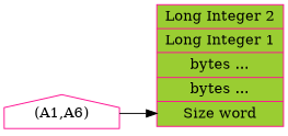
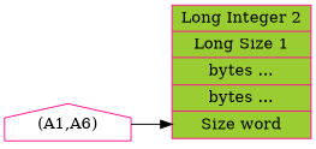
  digraph {
    rankdir=LR
    node [style=filled color=deeppink]
-   n1 [fillcolor=yellowgreen label="Long Integer 2 | Long Integer 1 | bytes ... | bytes ... | <size> Size word" shape=record]
+   n1 [fillcolor=yellowgreen label="Long Integer 2 | Long Size 1 | bytes ... | bytes ... | <size> Size word" shape=record]
    "(A1,A6)" [fillcolor=white shape=house]
    "(A1,A6)" -> n1 [headport=size]
  }
